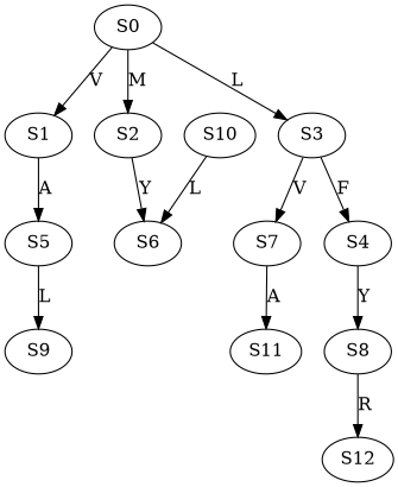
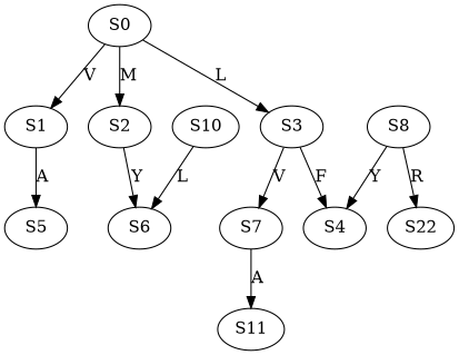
  strict digraph {
    S0
    S1
    S2
    S3
    S5
    S6
    S4
    S7
    S8
-   S9
    S11
-   S12
+   S12 [label=S22]
    S10
    S0 -> S1 [label=V]
    S0 -> S2 [label=M]
    S0 -> S3 [label=L]
    S1 -> S5 [label=A]
    S2 -> S6 [label=Y]
    S3 -> S4 [label=F]
    S3 -> S7 [label=V]
-   S5 -> S9 [label=L]
-   S4 -> S8 [label=Y]
+   S8 -> S4 [label=Y]
    S7 -> S11 [label=A]
    S8 -> S12 [label=R]
    S10 -> S6 [label=L]
  }
